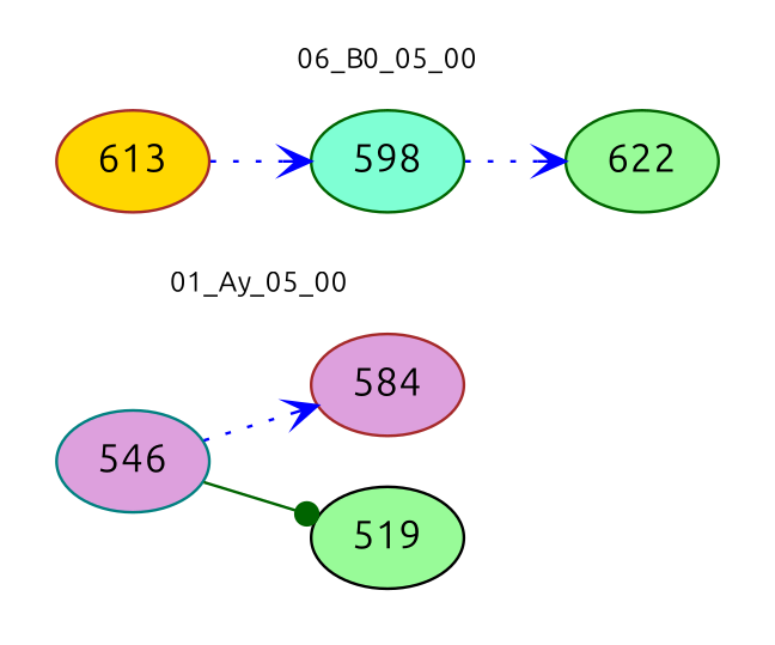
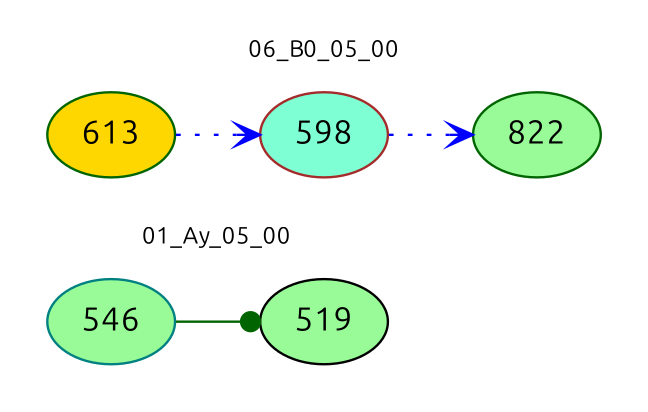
  digraph {
    fontname=Ubuntu
    rankdir=LR
    node [color=brown fillcolor=plum fontname=Ubuntu style=filled]
    edge [arrowhead=vee color=blue fontname=Ubuntu style=dotted]
-   n1 [color=teal label=546]
+   n1 [color=teal fillcolor=palegreen label=546]
    n2 [color=black fillcolor=palegreen label=519]
-   n3 [label=584]
-   n4 [color=darkgreen fillcolor=aquamarine label=598]
-   n5 [color=darkgreen fillcolor=palegreen label=622]
-   n6 [fillcolor=gold label=613]
+   n4 [fillcolor=aquamarine label=598]
+   n5 [color=darkgreen fillcolor=palegreen label=822]
+   n6 [color=darkgreen fillcolor=gold label=613]
    subgraph cluster_1 {
      color=white
      fontsize=10
      label="01_Ay_05_00"
      n1
      n2
-     n3
    }
    subgraph cluster_2 {
      color=white
      fontsize=10
      label="06_B0_05_00"
      n4
      n5
      n6
    }
    n1 -> n2 [arrowhead=dot color=darkgreen style=solid]
-   n1 -> n3
    n4 -> n5
    n6 -> n4
  }
